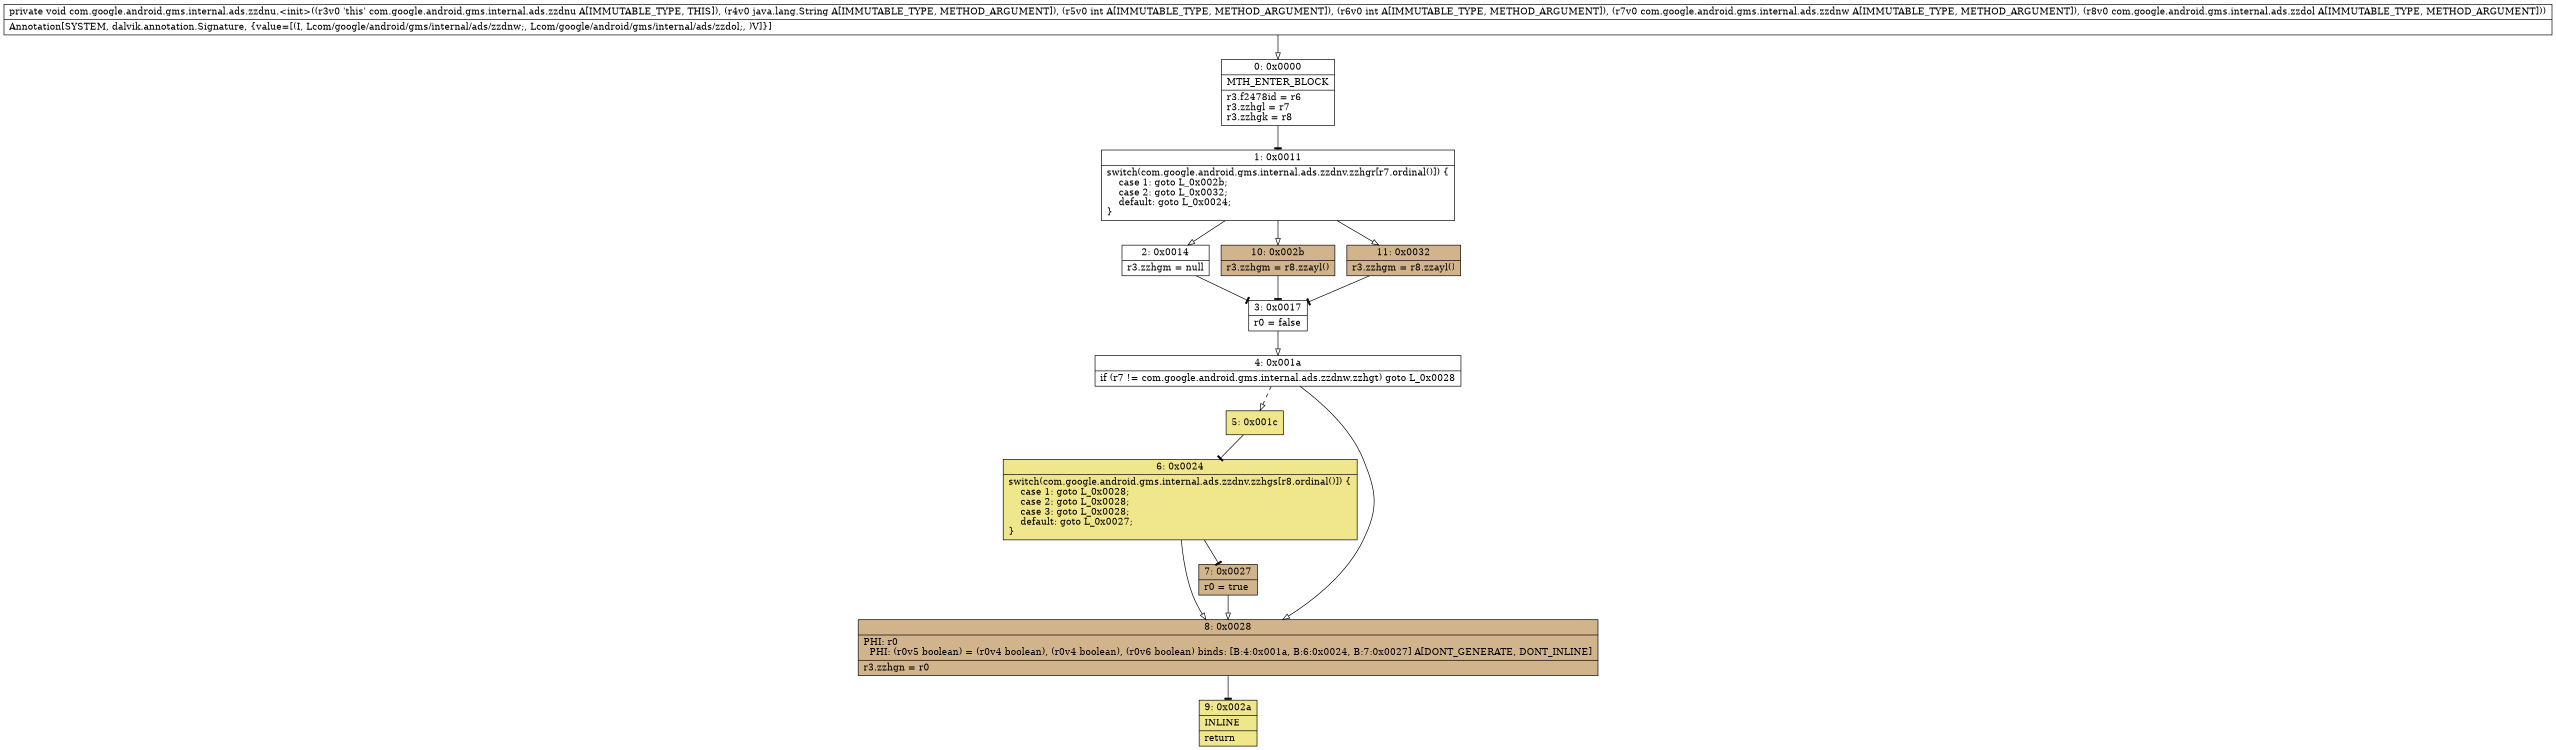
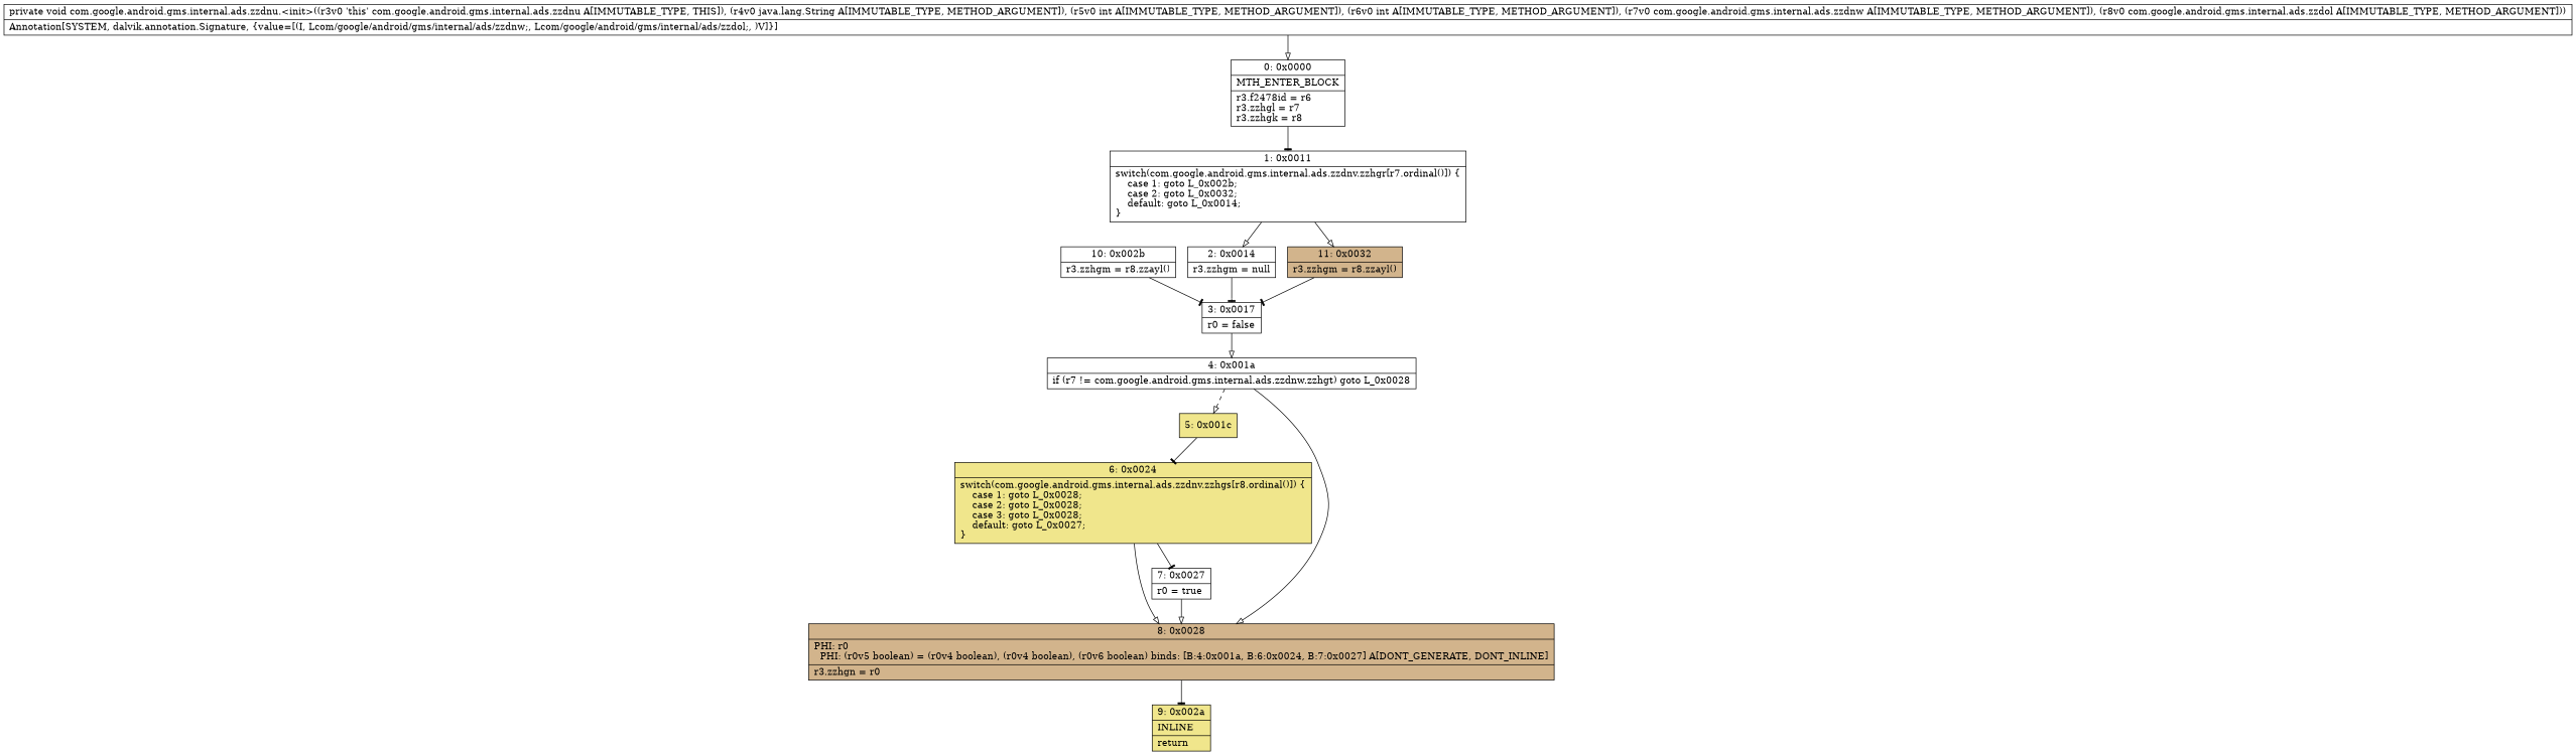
  digraph {
    node [fillcolor=white shape=record style=filled]
    edge [arrowhead=onormal]
    n1 [label="{0\:\ 0x0000|MTH_ENTER_BLOCK\l|r3.f2478id = r6\lr3.zzhgl = r7\lr3.zzhgk = r8\l}"]
-   n2 [label="{1\:\ 0x0011|switch(com.google.android.gms.internal.ads.zzdnv.zzhgr[r7.ordinal()]) \{\l    case 1: goto L_0x002b;\l    case 2: goto L_0x0032;\l    default: goto L_0x0024;\l\}\l}"]
+   n2 [label="{1\:\ 0x0011|switch(com.google.android.gms.internal.ads.zzdnv.zzhgr[r7.ordinal()]) \{\l    case 1: goto L_0x002b;\l    case 2: goto L_0x0032;\l    default: goto L_0x0014;\l\}\l}"]
    n3 [label="{2\:\ 0x0014|r3.zzhgm = null\l}"]
-   n4 [fillcolor=tan label="{10\:\ 0x002b|r3.zzhgm = r8.zzayl()\l}"]
+   n4 [label="{10\:\ 0x002b|r3.zzhgm = r8.zzayl()\l}"]
    n5 [fillcolor=tan label="{11\:\ 0x0032|r3.zzhgm = r8.zzayl()\l}"]
    n6 [label="{3\:\ 0x0017|r0 = false\l}"]
    n7 [label="{4\:\ 0x001a|if (r7 != com.google.android.gms.internal.ads.zzdnw.zzhgt) goto L_0x0028\l}"]
    n8 [fillcolor=khaki label="{5\:\ 0x001c}"]
    n9 [fillcolor=tan label="{8\:\ 0x0028|PHI: r0 \l  PHI: (r0v5 boolean) = (r0v4 boolean), (r0v4 boolean), (r0v6 boolean) binds: [B:4:0x001a, B:6:0x0024, B:7:0x0027] A[DONT_GENERATE, DONT_INLINE]\l|r3.zzhgn = r0\l}"]
    n10 [fillcolor=khaki label="{6\:\ 0x0024|switch(com.google.android.gms.internal.ads.zzdnv.zzhgs[r8.ordinal()]) \{\l    case 1: goto L_0x0028;\l    case 2: goto L_0x0028;\l    case 3: goto L_0x0028;\l    default: goto L_0x0027;\l\}\l}"]
    n11 [fillcolor=khaki label="{9\:\ 0x002a|INLINE\l|return\l}"]
-   n12 [fillcolor=tan label="{7\:\ 0x0027|r0 = true\l}"]
+   n12 [label="{7\:\ 0x0027|r0 = true\l}"]
    n13 [label="{private void com.google.android.gms.internal.ads.zzdnu.\<init\>((r3v0 'this' com.google.android.gms.internal.ads.zzdnu A[IMMUTABLE_TYPE, THIS]), (r4v0 java.lang.String A[IMMUTABLE_TYPE, METHOD_ARGUMENT]), (r5v0 int A[IMMUTABLE_TYPE, METHOD_ARGUMENT]), (r6v0 int A[IMMUTABLE_TYPE, METHOD_ARGUMENT]), (r7v0 com.google.android.gms.internal.ads.zzdnw A[IMMUTABLE_TYPE, METHOD_ARGUMENT]), (r8v0 com.google.android.gms.internal.ads.zzdol A[IMMUTABLE_TYPE, METHOD_ARGUMENT]))  | Annotation[SYSTEM, dalvik.annotation.Signature, \{value=[(I, Lcom\/google\/android\/gms\/internal\/ads\/zzdnw;, Lcom\/google\/android\/gms\/internal\/ads\/zzdol;, )V]\}]\l}"]
    n1 -> n2 [arrowhead=tee]
    n2 -> n3
-   n2 -> n4
    n2 -> n5
    n3 -> n6 [arrowhead=tee]
    n4 -> n6 [arrowhead=tee]
    n5 -> n6 [arrowhead=tee]
    n6 -> n7
    n7 -> n8 [style=dashed]
    n7 -> n9
    n8 -> n10 [arrowhead=tee]
    n9 -> n11 [arrowhead=tee]
    n10 -> n9
    n10 -> n12 [arrowhead=tee]
    n12 -> n9
    n13 -> n1
  }
